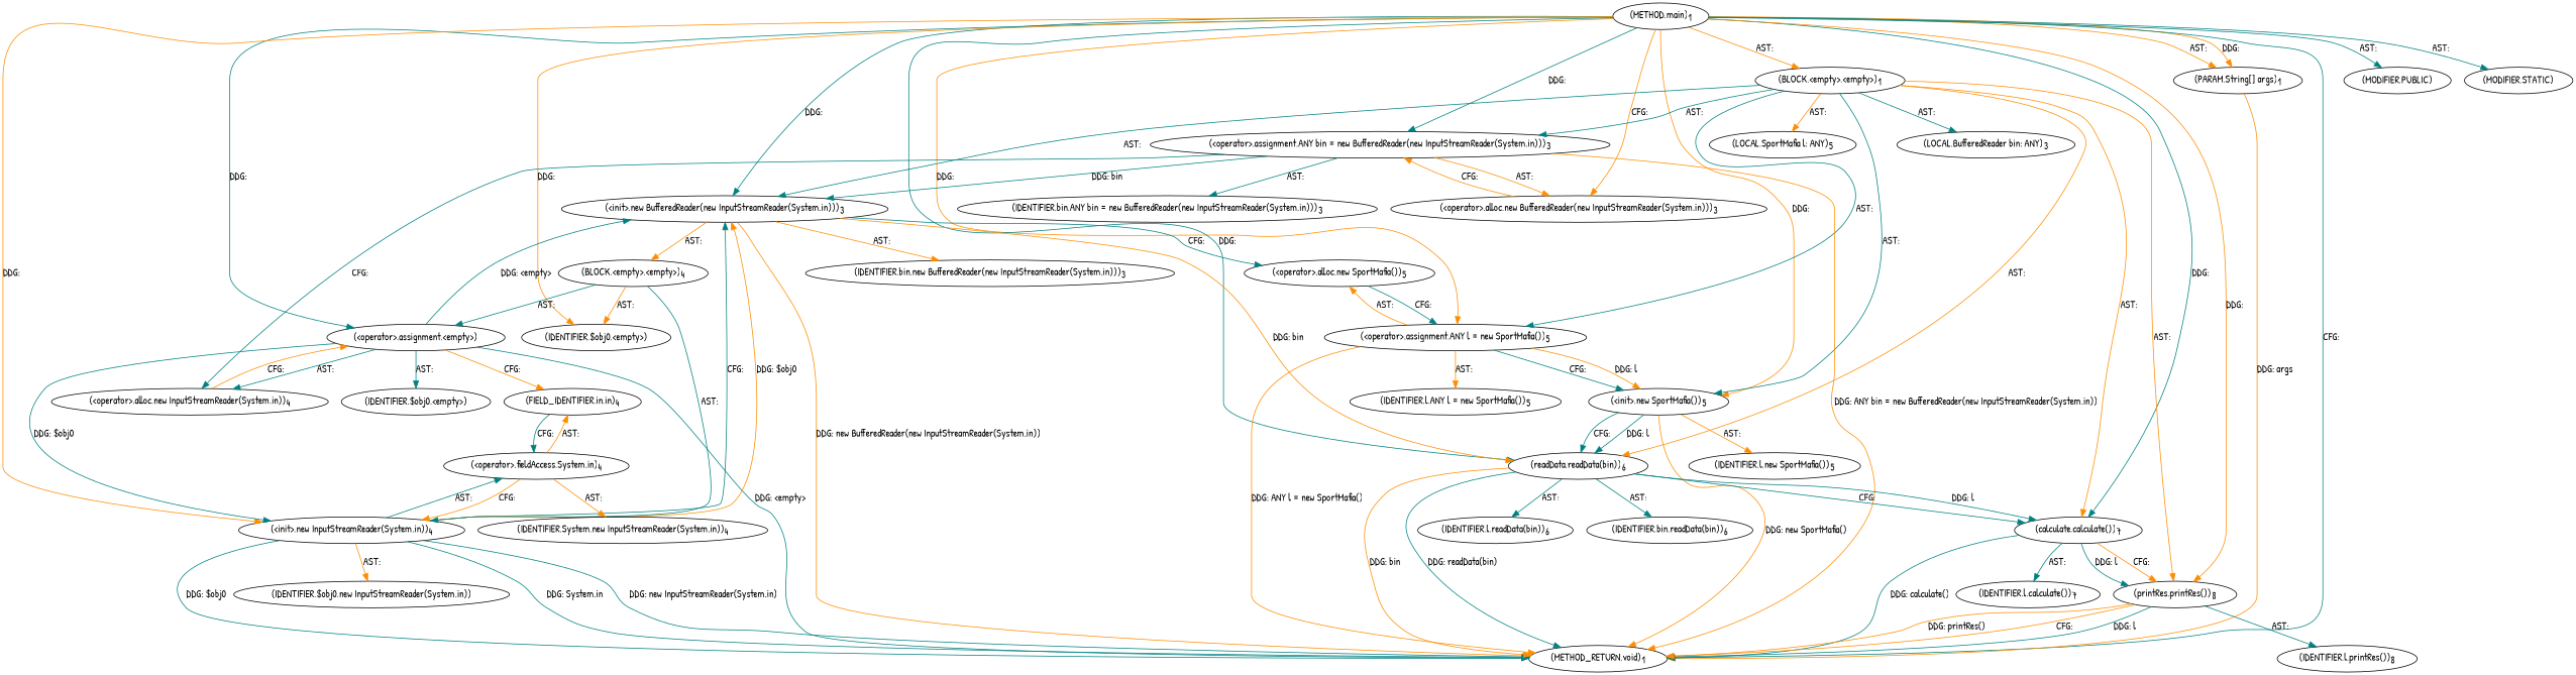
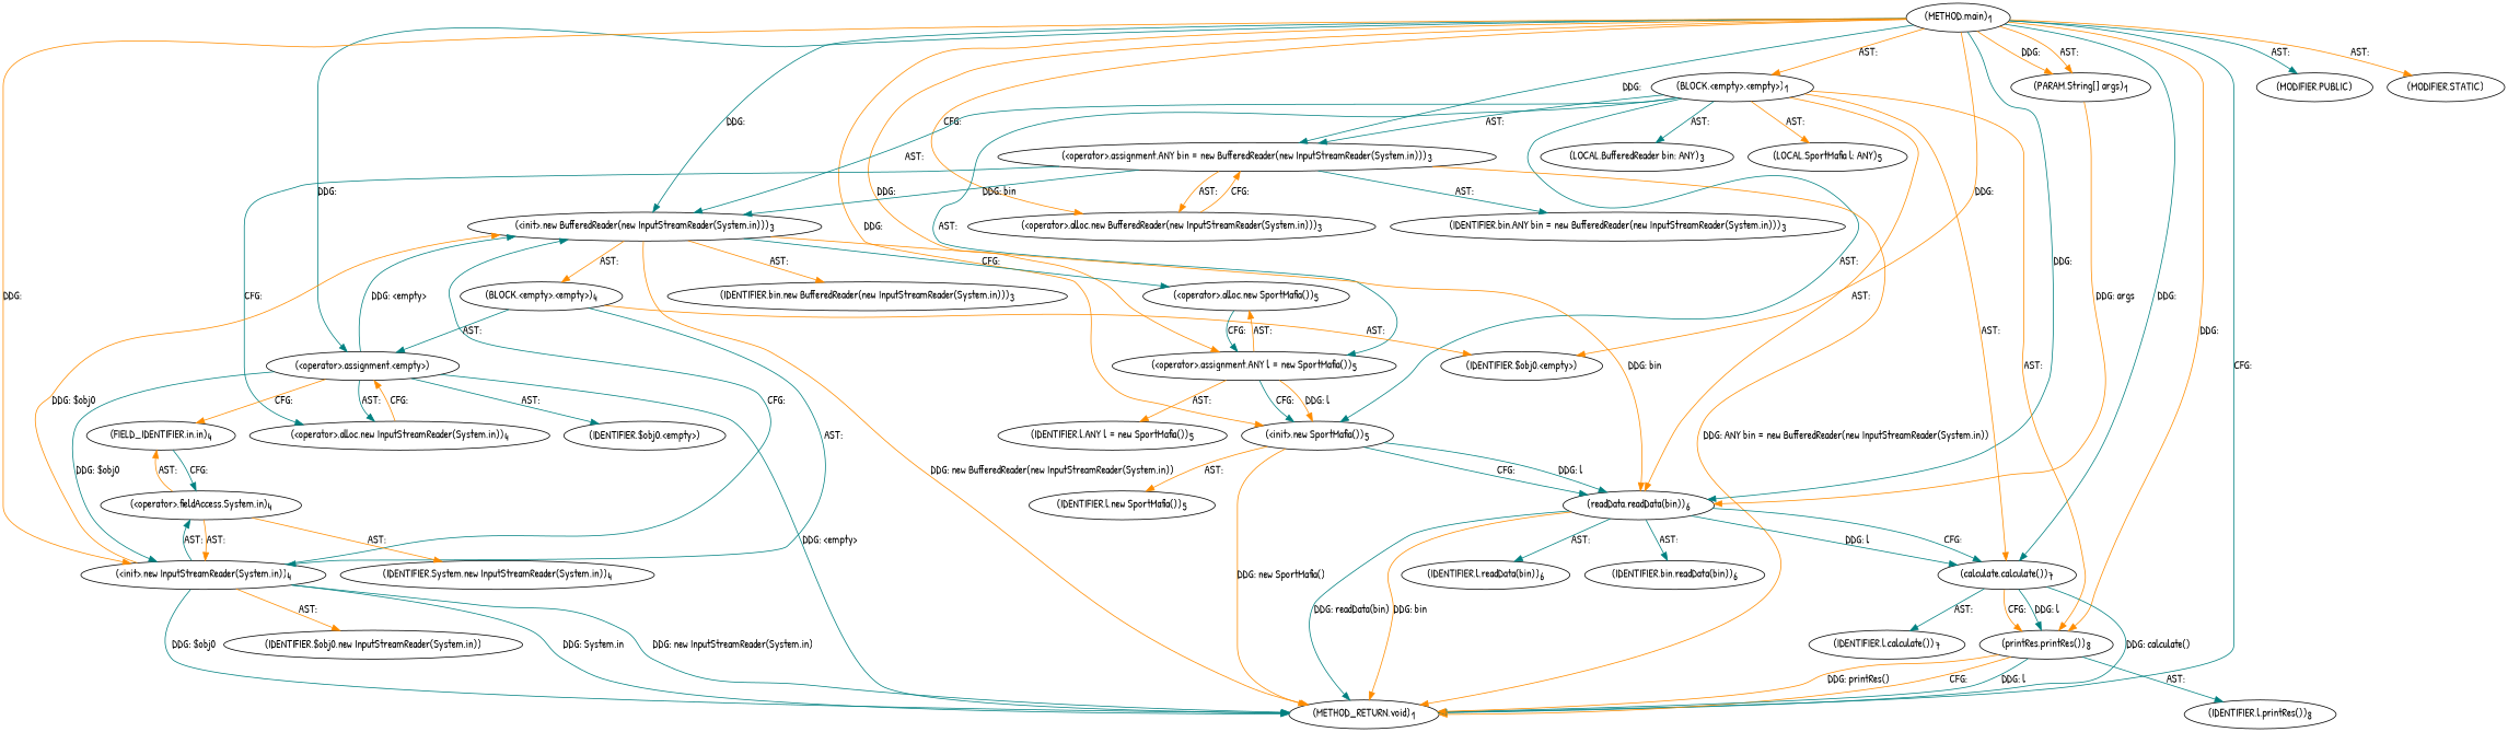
  digraph {
    fontname="Patrick Hand"
    node [fontname="Patrick Hand"]
    edge [color=teal fontname="Patrick Hand"]
    n1 [label=<(METHOD,main)<SUB>1</SUB>>]
    n2 [label=<(PARAM,String[] args)<SUB>1</SUB>>]
    n3 [label=<(BLOCK,&lt;empty&gt;,&lt;empty&gt;)<SUB>1</SUB>>]
    n4 [label=<(&lt;operator&gt;.assignment,ANY bin = new BufferedReader(new InputStreamReader(System.in)))<SUB>3</SUB>>]
    n5 [label=<(&lt;operator&gt;.alloc,new BufferedReader(new InputStreamReader(System.in)))<SUB>3</SUB>>]
    n6 [label=<(&lt;init&gt;,new BufferedReader(new InputStreamReader(System.in)))<SUB>3</SUB>>]
    n7 [label=<(&lt;operator&gt;.assignment,&lt;empty&gt;)>]
    n8 [label=<(&lt;init&gt;,new InputStreamReader(System.in))<SUB>4</SUB>>]
    n9 [label=<(IDENTIFIER,$obj0,&lt;empty&gt;)>]
    n10 [label=<(&lt;operator&gt;.assignment,ANY l = new SportMafia())<SUB>5</SUB>>]
    n11 [label=<(&lt;init&gt;,new SportMafia())<SUB>5</SUB>>]
    n12 [label=<(readData,readData(bin))<SUB>6</SUB>>]
    n13 [label=<(calculate,calculate())<SUB>7</SUB>>]
    n14 [label=<(printRes,printRes())<SUB>8</SUB>>]
    n15 [label=<(MODIFIER,PUBLIC)>]
    n16 [label=<(MODIFIER,STATIC)>]
    n17 [label=<(METHOD_RETURN,void)<SUB>1</SUB>>]
    n18 [label=<(LOCAL,BufferedReader bin: ANY)<SUB>3</SUB>>]
    n19 [label=<(LOCAL,SportMafia l: ANY)<SUB>5</SUB>>]
    n20 [label=<(IDENTIFIER,bin,ANY bin = new BufferedReader(new InputStreamReader(System.in)))<SUB>3</SUB>>]
    n21 [label=<(&lt;operator&gt;.alloc,new InputStreamReader(System.in))<SUB>4</SUB>>]
    n22 [label=<(IDENTIFIER,bin,new BufferedReader(new InputStreamReader(System.in)))<SUB>3</SUB>>]
    n23 [label=<(BLOCK,&lt;empty&gt;,&lt;empty&gt;)<SUB>4</SUB>>]
    n24 [label=<(&lt;operator&gt;.alloc,new SportMafia())<SUB>5</SUB>>]
    n25 [label=<(IDENTIFIER,$obj0,&lt;empty&gt;)>]
    n26 [label=<(FIELD_IDENTIFIER,in,in)<SUB>4</SUB>>]
    n27 [label=<(IDENTIFIER,$obj0,new InputStreamReader(System.in))>]
    n28 [label=<(&lt;operator&gt;.fieldAccess,System.in)<SUB>4</SUB>>]
    n29 [label=<(IDENTIFIER,l,ANY l = new SportMafia())<SUB>5</SUB>>]
    n30 [label=<(IDENTIFIER,l,new SportMafia())<SUB>5</SUB>>]
    n31 [label=<(IDENTIFIER,l,readData(bin))<SUB>6</SUB>>]
    n32 [label=<(IDENTIFIER,bin,readData(bin))<SUB>6</SUB>>]
    n33 [label=<(IDENTIFIER,l,calculate())<SUB>7</SUB>>]
    n34 [label=<(IDENTIFIER,l,printRes())<SUB>8</SUB>>]
    n35 [label=<(IDENTIFIER,System,new InputStreamReader(System.in))<SUB>4</SUB>>]
    n1 -> n2 [color=darkorange label="AST: "]
    n1 -> n2 [color=darkorange label="DDG: "]
    n1 -> n3 [color=darkorange label="AST: "]
    n1 -> n4 [label="DDG: "]
    n1 -> n5 [color=darkorange label="CFG: "]
    n1 -> n6 [label="DDG: "]
    n1 -> n7 [label="DDG: "]
    n1 -> n8 [color=darkorange label="DDG: "]
    n1 -> n9 [color=darkorange label="DDG: "]
    n1 -> n10 [color=darkorange label="DDG: "]
    n1 -> n11 [color=darkorange label="DDG: "]
    n1 -> n12 [label="DDG: "]
    n1 -> n13 [label="DDG: "]
    n1 -> n14 [color=darkorange label="DDG: "]
    n1 -> n15 [label="AST: "]
-   n1 -> n16 [label="AST: "]
+   n1 -> n16 [color=darkorange label="AST: "]
    n1 -> n17 [label="CFG: "]
-   n2 -> n17 [color=darkorange label="DDG: args"]
+   n2 -> n12 [color=darkorange label="DDG: args"]
    n3 -> n4 [label="AST: "]
    n3 -> n6 [label="AST: "]
    n3 -> n10 [label="AST: "]
    n3 -> n11 [label="AST: "]
    n3 -> n12 [color=darkorange label="AST: "]
    n3 -> n13 [color=darkorange label="AST: "]
    n3 -> n14 [color=darkorange label="AST: "]
    n3 -> n18 [label="AST: "]
    n3 -> n19 [color=darkorange label="AST: "]
    n4 -> n5 [color=darkorange label="AST: "]
    n4 -> n6 [label="DDG: bin"]
    n4 -> n17 [color=darkorange label="DDG: ANY bin = new BufferedReader(new InputStreamReader(System.in))"]
    n4 -> n20 [label="AST: "]
    n4 -> n21 [label="CFG: "]
    n5 -> n4 [color=darkorange label="CFG: "]
    n6 -> n12 [color=darkorange label="DDG: bin"]
    n6 -> n17 [color=darkorange label="DDG: new BufferedReader(new InputStreamReader(System.in))"]
    n6 -> n22 [color=darkorange label="AST: "]
    n6 -> n23 [color=darkorange label="AST: "]
    n6 -> n24 [label="CFG: "]
    n7 -> n6 [label="DDG: &lt;empty&gt;"]
    n7 -> n8 [label="DDG: $obj0"]
    n7 -> n17 [label="DDG: &lt;empty&gt;"]
    n7 -> n21 [label="AST: "]
    n7 -> n25 [label="AST: "]
    n7 -> n26 [color=darkorange label="CFG: "]
    n8 -> n6 [label="CFG: "]
    n8 -> n6 [color=darkorange label="DDG: $obj0"]
    n8 -> n17 [label="DDG: $obj0"]
    n8 -> n17 [label="DDG: System.in"]
    n8 -> n17 [label="DDG: new InputStreamReader(System.in)"]
    n8 -> n27 [color=darkorange label="AST: "]
    n8 -> n28 [label="AST: "]
    n10 -> n11 [label="CFG: "]
    n10 -> n11 [color=darkorange label="DDG: l"]
-   n10 -> n17 [color=darkorange label="DDG: ANY l = new SportMafia()"]
    n10 -> n24 [color=darkorange label="AST: "]
    n10 -> n29 [color=darkorange label="AST: "]
    n11 -> n12 [label="CFG: "]
    n11 -> n12 [label="DDG: l"]
    n11 -> n17 [color=darkorange label="DDG: new SportMafia()"]
    n11 -> n30 [color=darkorange label="AST: "]
    n12 -> n13 [label="CFG: "]
    n12 -> n13 [label="DDG: l"]
    n12 -> n17 [color=darkorange label="DDG: bin"]
    n12 -> n17 [label="DDG: readData(bin)"]
    n12 -> n31 [label="AST: "]
    n12 -> n32 [label="AST: "]
    n13 -> n14 [color=darkorange label="CFG: "]
    n13 -> n14 [label="DDG: l"]
    n13 -> n17 [label="DDG: calculate()"]
    n13 -> n33 [label="AST: "]
    n14 -> n17 [color=darkorange label="CFG: "]
    n14 -> n17 [label="DDG: l"]
    n14 -> n17 [color=darkorange label="DDG: printRes()"]
    n14 -> n34 [label="AST: "]
    n21 -> n7 [color=darkorange label="CFG: "]
    n23 -> n7 [label="AST: "]
    n23 -> n8 [label="AST: "]
    n23 -> n9 [color=darkorange label="AST: "]
    n24 -> n10 [label="CFG: "]
    n26 -> n28 [label="CFG: "]
-   n28 -> n8 [color=darkorange label="CFG: "]
+   n28 -> n8 [color=darkorange label="AST: "]
    n28 -> n26 [color=darkorange label="AST: "]
    n28 -> n35 [color=darkorange label="AST: "]
  }
